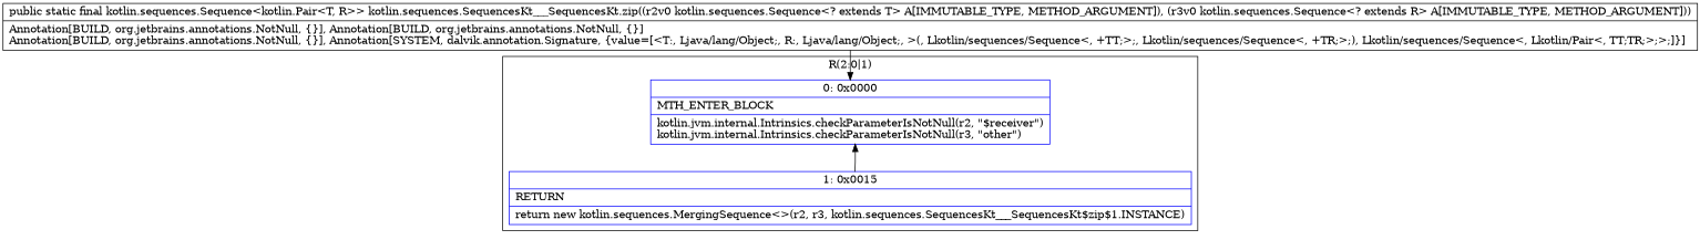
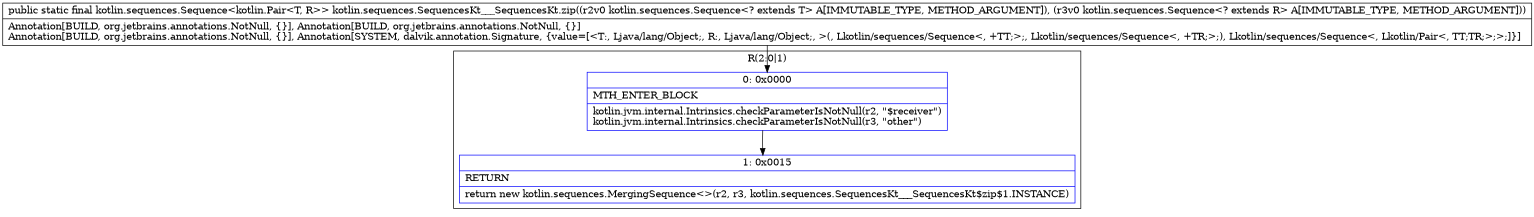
  digraph {
    fontname="DejaVu Serif"
    node [color=blue shape=record fontname="DejaVu Serif"]
    edge [fontname="DejaVu Serif"]
    n1 [label="{0\:\ 0x0000|MTH_ENTER_BLOCK\l|kotlin.jvm.internal.Intrinsics.checkParameterIsNotNull(r2, \"$receiver\")\lkotlin.jvm.internal.Intrinsics.checkParameterIsNotNull(r3, \"other\")\l}"]
    n2 [label="{1\:\ 0x0015|RETURN\l|return new kotlin.sequences.MergingSequence\<\>(r2, r3, kotlin.sequences.SequencesKt___SequencesKt$zip$1.INSTANCE)\l}"]
    n3 [label="{public static final kotlin.sequences.Sequence\<kotlin.Pair\<T, R\>\> kotlin.sequences.SequencesKt___SequencesKt.zip((r2v0 kotlin.sequences.Sequence\<? extends T\> A[IMMUTABLE_TYPE, METHOD_ARGUMENT]), (r3v0 kotlin.sequences.Sequence\<? extends R\> A[IMMUTABLE_TYPE, METHOD_ARGUMENT]))  | Annotation[BUILD, org.jetbrains.annotations.NotNull, \{\}], Annotation[BUILD, org.jetbrains.annotations.NotNull, \{\}]\lAnnotation[BUILD, org.jetbrains.annotations.NotNull, \{\}], Annotation[SYSTEM, dalvik.annotation.Signature, \{value=[\<T:, Ljava\/lang\/Object;, R:, Ljava\/lang\/Object;, \>(, Lkotlin\/sequences\/Sequence\<, +TT;\>;, Lkotlin\/sequences\/Sequence\<, +TR;\>;), Lkotlin\/sequences\/Sequence\<, Lkotlin\/Pair\<, TT;TR;\>;\>;]\}]\l}" color=""]
    subgraph cluster_1 {
      label="R(2:0|1)"
      n1
      n2
    }
-   n2 -> n1
+   n1 -> n2
    n3 -> n1
  }
